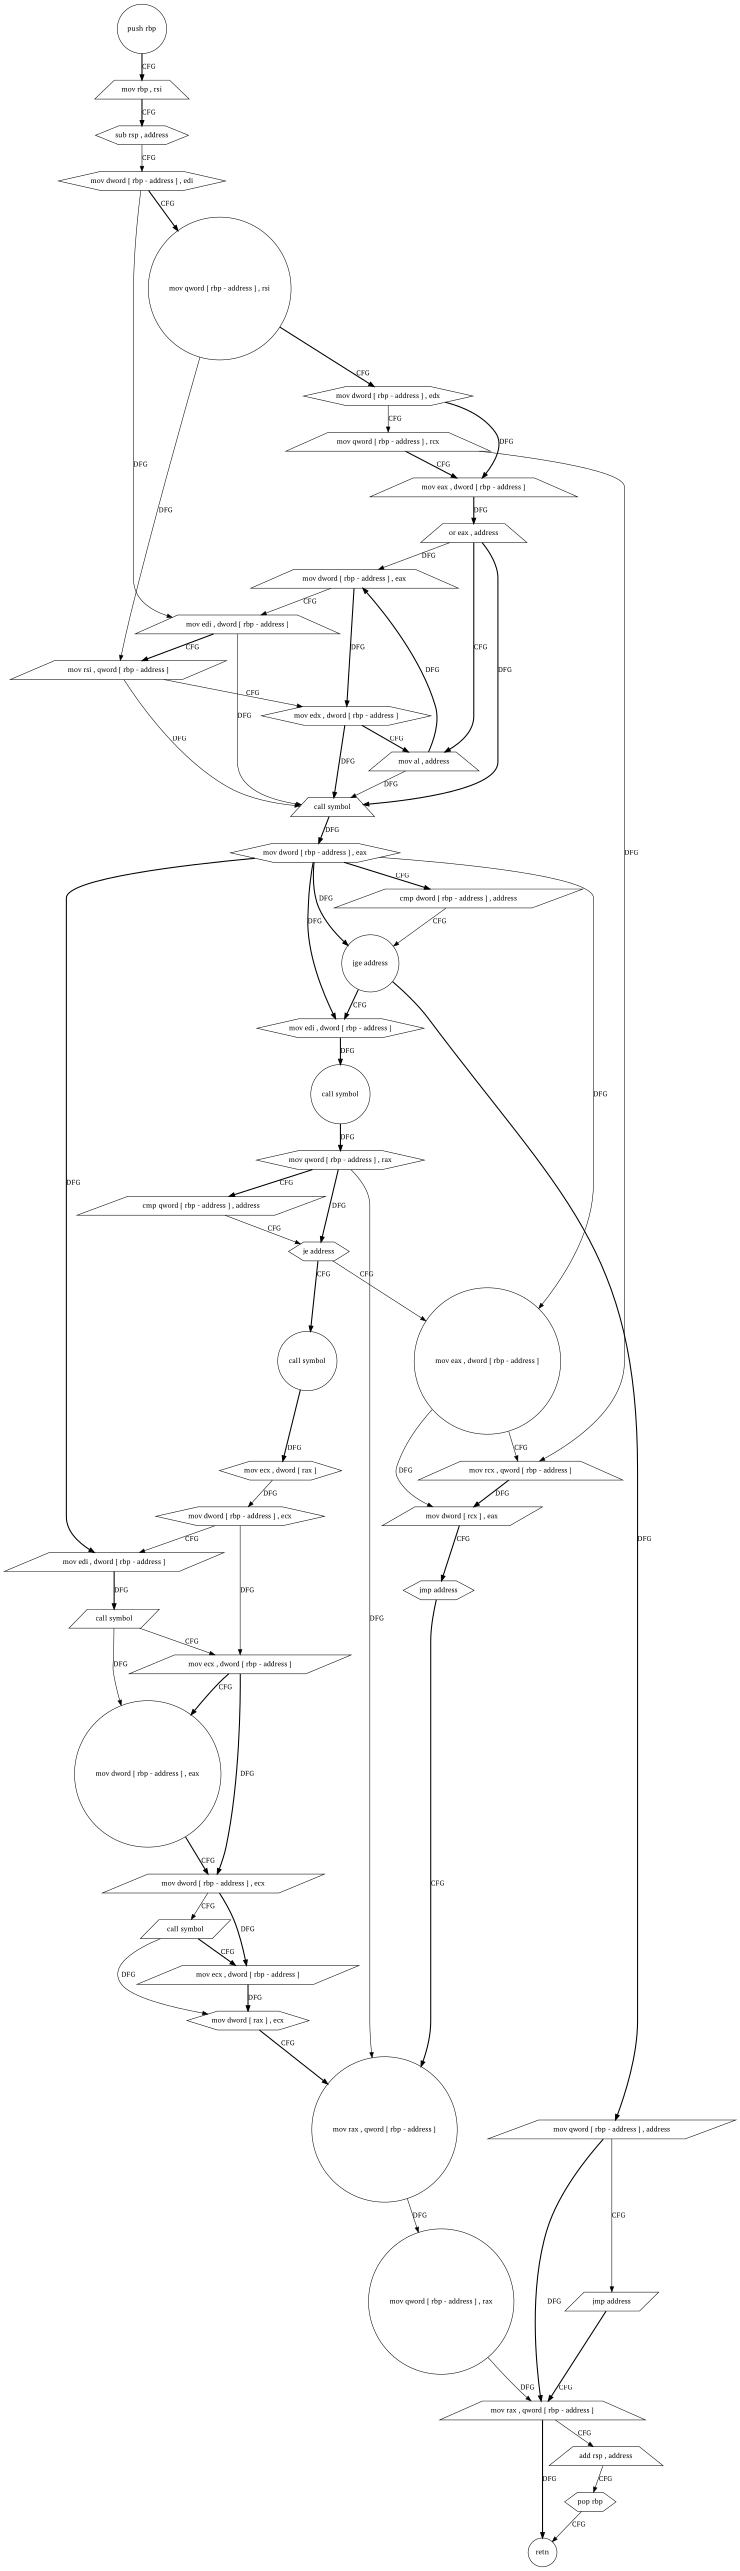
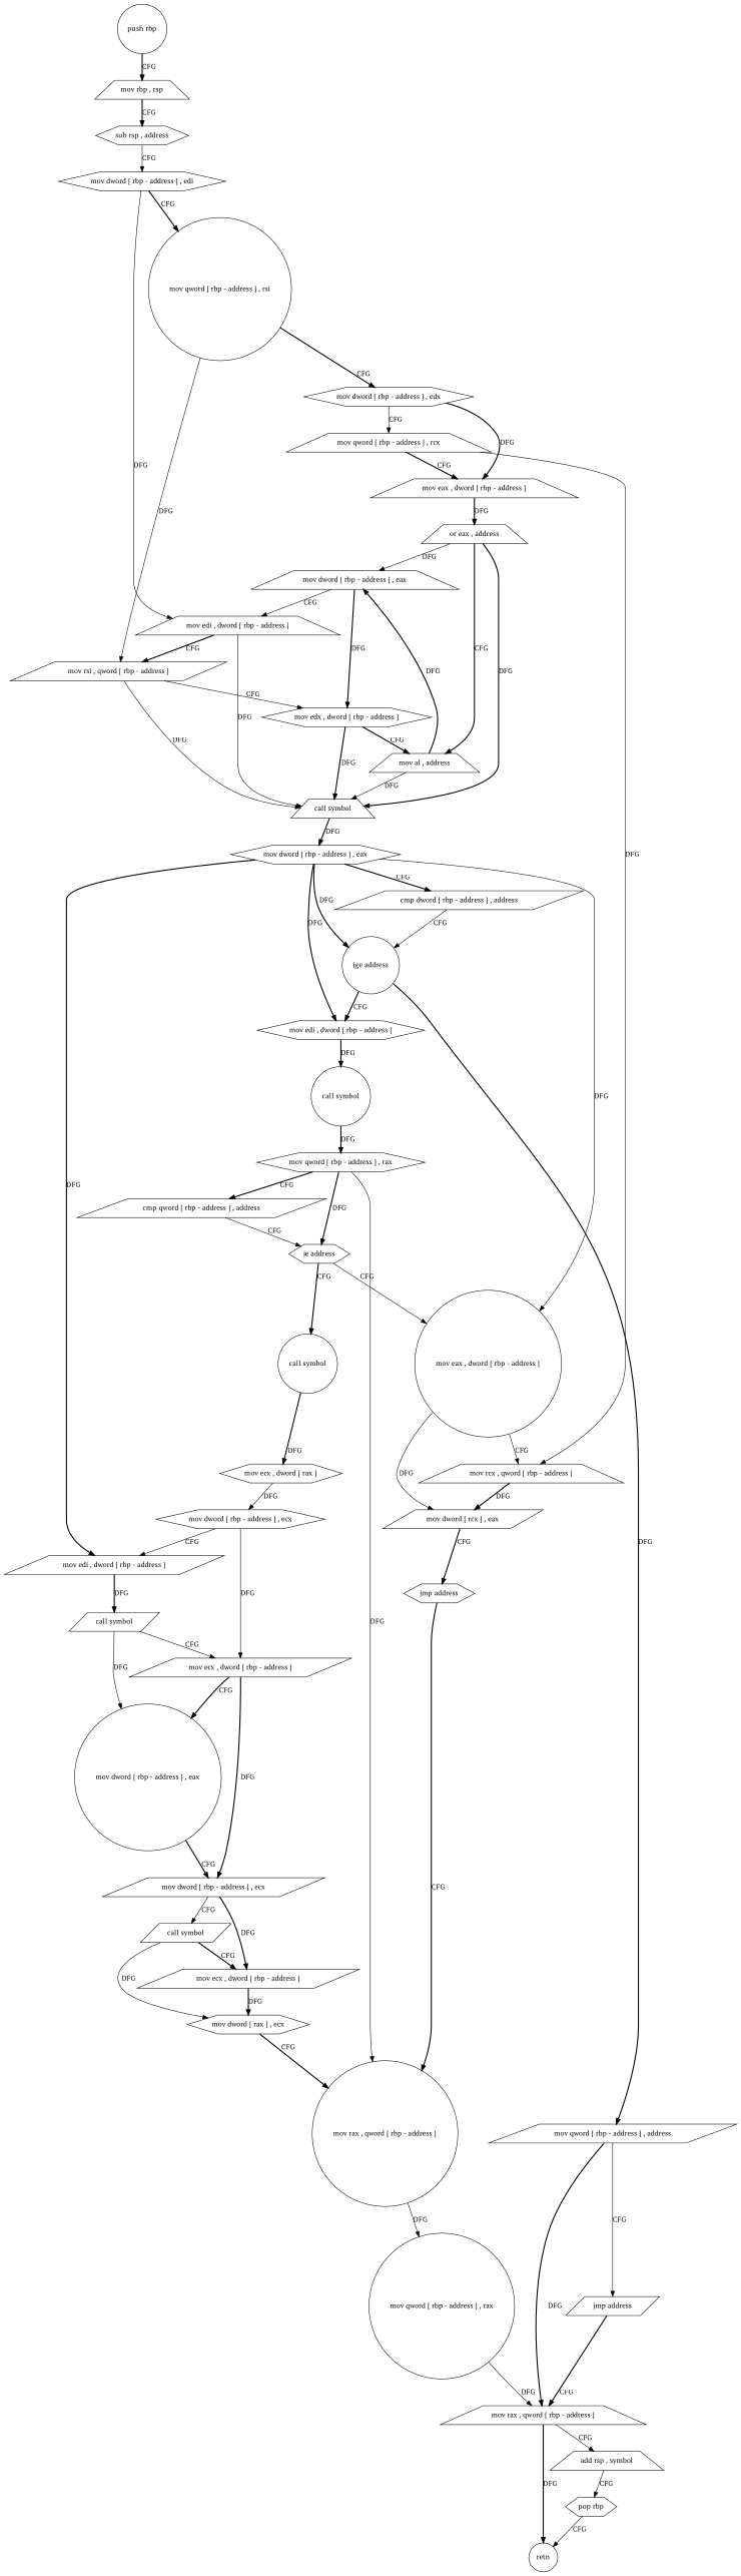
  digraph {
    fontname="PT Serif"
    node [fontname="PT Serif" shape=hexagon]
    edge [fontname="PT Serif" style=bold]
    n1 [label="push rbp" shape=circle]
-   n2 [label="mov rbp , rsi" shape=trapezium]
+   n2 [label="mov rbp , rsp" shape=trapezium]
    n3 [label="sub rsp , address"]
    n4 [label="mov dword [ rbp - address ] , edi"]
    n5 [label="mov qword [ rbp - address ] , rsi" shape=circle]
    n6 [label="mov edi , dword [ rbp - address ]" shape=trapezium]
    n7 [label="mov dword [ rbp - address ] , edx"]
    n8 [label="mov rsi , qword [ rbp - address ]" shape=parallelogram]
    n9 [label="call symbol" shape=trapezium]
    n10 [label="mov qword [ rbp - address ] , rcx" shape=trapezium]
    n11 [label="mov eax , dword [ rbp - address ]" shape=trapezium]
    n12 [label="mov edx , dword [ rbp - address ]"]
    n13 [label="mov rcx , qword [ rbp - address ]" shape=trapezium]
    n14 [label="or eax , address" shape=trapezium]
    n15 [label="mov dword [ rcx ] , eax" shape=parallelogram]
    n16 [label="mov dword [ rbp - address ] , eax" shape=trapezium]
    n17 [label="mov al , address" shape=trapezium]
    n18 [label="mov dword [ rbp - address ] , eax"]
    n19 [label="cmp dword [ rbp - address ] , address" shape=parallelogram]
    n20 [label="jge address" shape=circle]
    n21 [label="mov edi , dword [ rbp - address ]"]
    n22 [label="mov eax , dword [ rbp - address ]" shape=circle]
    n23 [label="mov edi , dword [ rbp - address ]" shape=parallelogram]
    n24 [label="mov qword [ rbp - address ] , address" shape=parallelogram]
    n25 [label="call symbol" shape=circle]
    n26 [label="call symbol" shape=parallelogram]
    n27 [label="jmp address" shape=parallelogram]
    n28 [label="mov rax , qword [ rbp - address ]" shape=trapezium]
    n29 [label="mov qword [ rbp - address ] , rax"]
-   n30 [label="add rsp , address" shape=trapezium]
+   n30 [label="add rsp , symbol" shape=trapezium]
    n31 [label=retn shape=circle]
    n32 [label="cmp qword [ rbp - address ] , address" shape=parallelogram]
    n33 [label="je address"]
    n34 [label="mov rax , qword [ rbp - address ]" shape=circle]
    n35 [label="call symbol" shape=circle]
    n36 [label="mov qword [ rbp - address ] , rax" shape=circle]
    n37 [label="mov ecx , dword [ rax ]"]
    n38 [label="mov dword [ rbp - address ] , ecx"]
    n39 [label="jmp address"]
    n40 [label="pop rbp"]
    n41 [label="mov ecx , dword [ rbp - address ]" shape=parallelogram]
    n42 [label="mov dword [ rbp - address ] , eax" shape=circle]
    n43 [label="mov dword [ rbp - address ] , ecx" shape=parallelogram]
    n44 [label="call symbol" shape=parallelogram]
    n45 [label="mov ecx , dword [ rbp - address ]" shape=parallelogram]
    n46 [label="mov dword [ rax ] , ecx"]
    n1 -> n2 [label=CFG]
    n2 -> n3 [label=CFG]
    n3 -> n4 [label=CFG style=solid]
    n4 -> n5 [label=CFG]
    n4 -> n6 [label=DFG style=solid]
    n5 -> n7 [label=CFG]
    n5 -> n8 [label=DFG style=solid]
    n6 -> n8 [label=CFG]
    n6 -> n9 [label=DFG style=solid]
    n7 -> n10 [label=CFG style=solid]
    n7 -> n11 [label=DFG]
    n8 -> n9 [label=DFG style=solid]
    n8 -> n12 [label=CFG style=solid]
    n9 -> n18 [label=DFG]
    n10 -> n11 [label=CFG]
    n10 -> n13 [label=DFG style=solid]
    n11 -> n14 [label=DFG]
    n12 -> n9 [label=DFG]
    n12 -> n17 [label=CFG]
    n13 -> n15 [label=DFG]
    n14 -> n9 [label=DFG]
    n14 -> n16 [label=DFG style=solid]
    n14 -> n17 [label=CFG]
    n15 -> n39 [label=CFG]
    n16 -> n6 [label=CFG style=solid]
    n16 -> n12 [label=DFG]
    n17 -> n9 [label=DFG style=solid]
    n17 -> n16 [label=DFG]
    n18 -> n19 [label=CFG]
    n18 -> n20 [label=DFG]
    n18 -> n21 [label=DFG]
    n18 -> n22 [label=DFG style=solid]
    n18 -> n23 [label=DFG]
    n19 -> n20 [label=CFG style=solid]
    n20 -> n21 [label=CFG]
    n20 -> n24 [label=DFG]
    n21 -> n25 [label=DFG]
    n22 -> n13 [label=CFG style=solid]
    n22 -> n15 [label=DFG style=solid]
    n23 -> n26 [label=DFG]
    n24 -> n27 [label=CFG style=solid]
    n24 -> n28 [label=DFG]
    n25 -> n29 [label=DFG]
    n26 -> n41 [label=CFG style=solid]
    n26 -> n42 [label=DFG style=solid]
    n27 -> n28 [label=CFG]
    n28 -> n30 [label=CFG style=solid]
    n28 -> n31 [label=DFG]
    n29 -> n32 [label=CFG]
    n29 -> n33 [label=DFG]
    n29 -> n34 [label=DFG style=solid]
    n30 -> n40 [label=CFG style=solid]
    n32 -> n33 [label=CFG style=solid]
    n33 -> n22 [label=CFG style=solid]
    n33 -> n35 [label=CFG]
    n34 -> n36 [label=DFG style=solid]
    n35 -> n37 [label=DFG]
    n36 -> n28 [label=DFG style=solid]
    n37 -> n38 [label=DFG style=solid]
    n38 -> n23 [label=CFG style=solid]
    n38 -> n41 [label=DFG style=solid]
    n39 -> n34 [label=CFG]
    n40 -> n31 [label=CFG style=solid]
    n41 -> n42 [label=CFG]
    n41 -> n43 [label=DFG]
    n42 -> n43 [label=CFG]
    n43 -> n44 [label=CFG style=solid]
    n43 -> n45 [label=DFG]
    n44 -> n45 [label=CFG]
    n44 -> n46 [label=DFG style=solid]
    n45 -> n46 [label=DFG]
    n46 -> n34 [label=CFG]
  }
